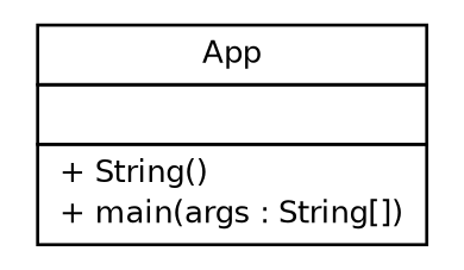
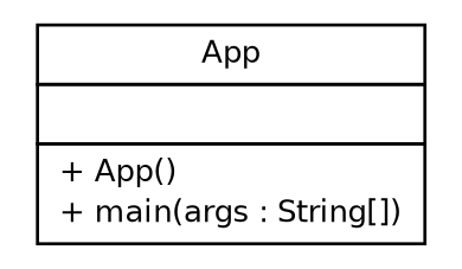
  digraph {
    nodesep=0.25
    ranksep=0.5
-   n1 [fontcolor=black fontname=Helvetica fontsize=10.0 label=<<table title="org.apache.clusterbr.App" border="0" cellborder="1" cellspacing="0" cellpadding="2" port="p" href="./App.html"> 		<tr><td><table border="0" cellspacing="0" cellpadding="1"> <tr><td align="center" balign="center"> App </td></tr> 		</table></td></tr> 		<tr><td><table border="0" cellspacing="0" cellpadding="1"> <tr><td align="left" balign="left">  </td></tr> 		</table></td></tr> 		<tr><td><table border="0" cellspacing="0" cellpadding="1"> <tr><td align="left" balign="left"> + String() </td></tr> <tr><td align="left" balign="left"> + main(args : String[]) </td></tr> 		</table></td></tr> 		</table>> shape=plaintext]
+   n1 [fontcolor=black fontname=Helvetica fontsize=10.0 label=<<table title="org.apache.clusterbr.App" border="0" cellborder="1" cellspacing="0" cellpadding="2" port="p" href="./App.html"> 		<tr><td><table border="0" cellspacing="0" cellpadding="1"> <tr><td align="center" balign="center"> App </td></tr> 		</table></td></tr> 		<tr><td><table border="0" cellspacing="0" cellpadding="1"> <tr><td align="left" balign="left">  </td></tr> 		</table></td></tr> 		<tr><td><table border="0" cellspacing="0" cellpadding="1"> <tr><td align="left" balign="left"> + App() </td></tr> <tr><td align="left" balign="left"> + main(args : String[]) </td></tr> 		</table></td></tr> 		</table>> shape=plaintext]
  }
